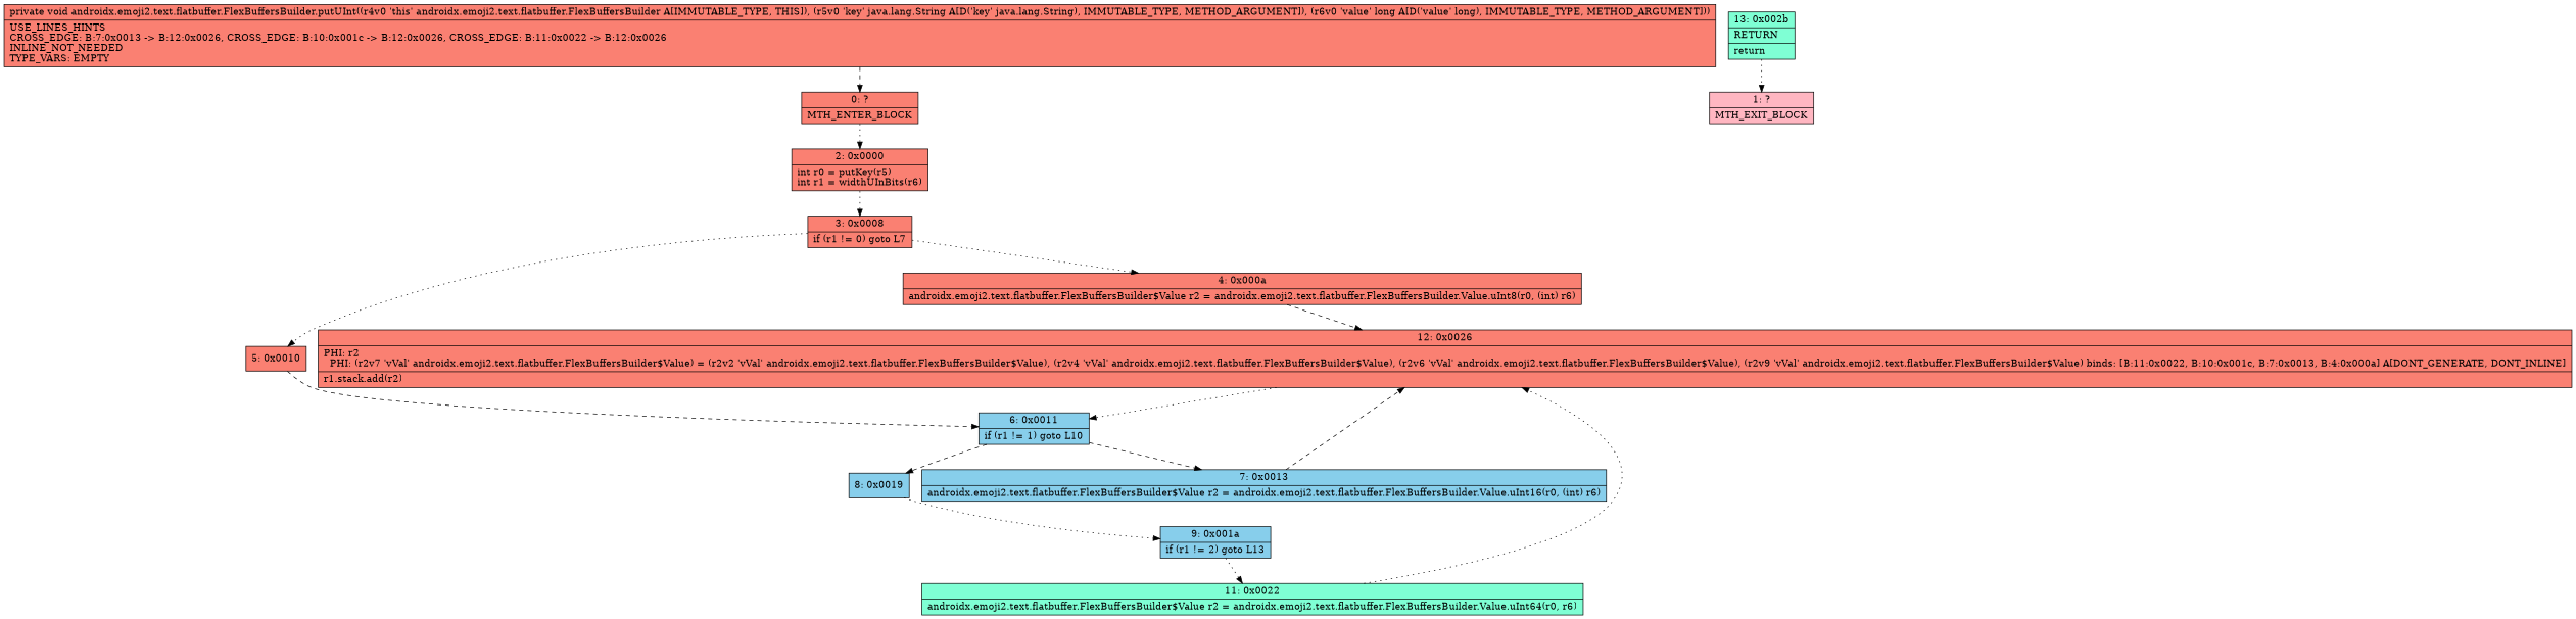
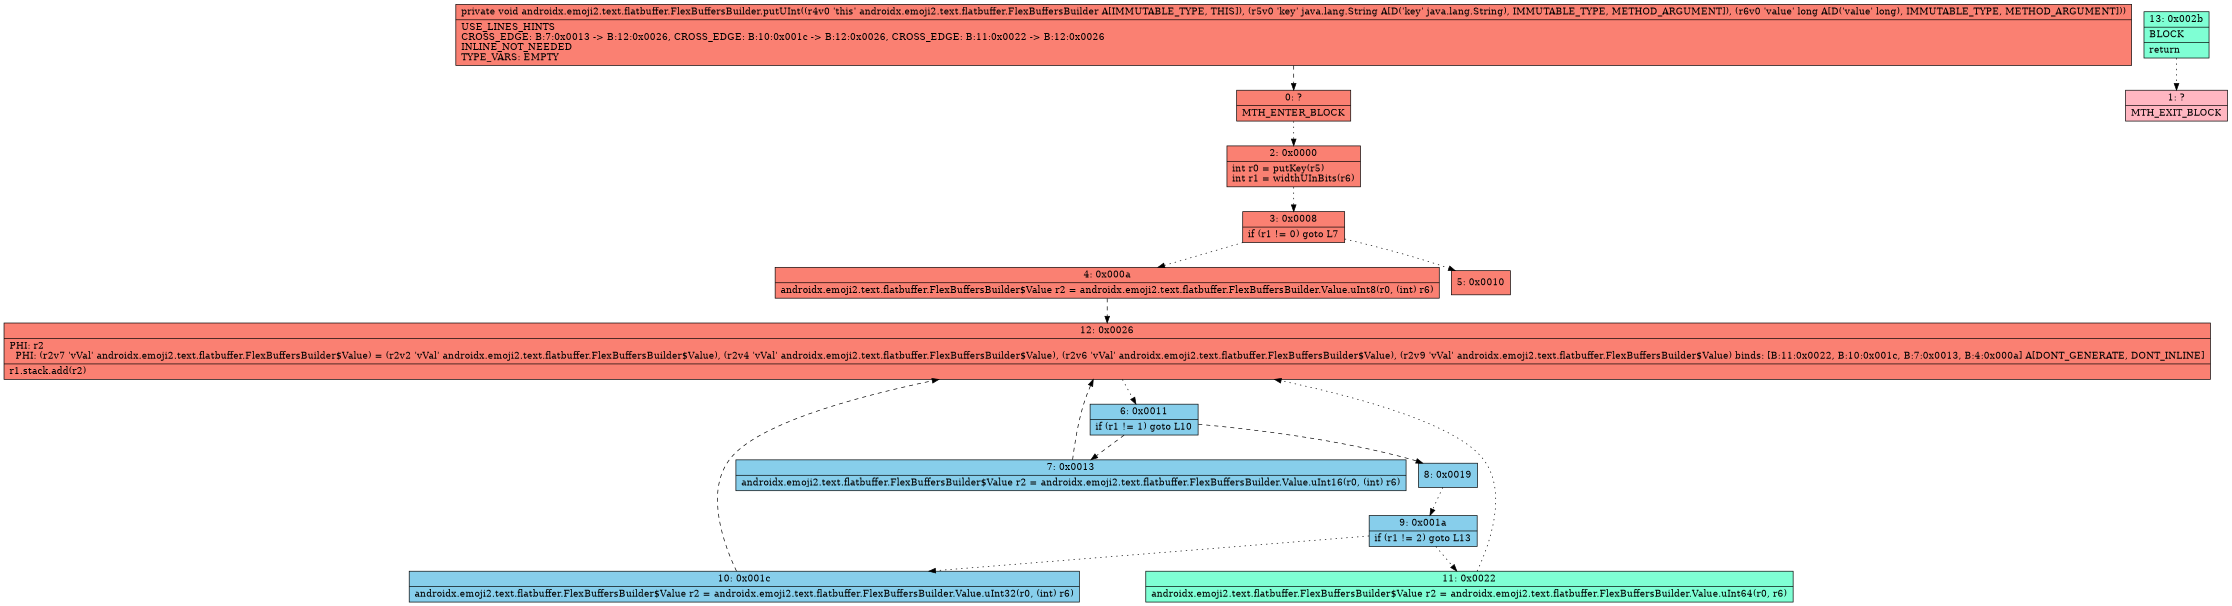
  digraph {
    node [fillcolor=salmon shape=record style=filled]
    edge [style=dotted]
    n1 [label="{0\:\ ?|MTH_ENTER_BLOCK\l}"]
    n2 [label="{2\:\ 0x0000|int r0 = putKey(r5)\lint r1 = widthUInBits(r6)\l}"]
    n3 [label="{3\:\ 0x0008|if (r1 != 0) goto L7\l}"]
    n4 [label="{4\:\ 0x000a|androidx.emoji2.text.flatbuffer.FlexBuffersBuilder$Value r2 = androidx.emoji2.text.flatbuffer.FlexBuffersBuilder.Value.uInt8(r0, (int) r6)\l}"]
    n5 [label="{5\:\ 0x0010}"]
    n6 [label="{12\:\ 0x0026|PHI: r2 \l  PHI: (r2v7 'vVal' androidx.emoji2.text.flatbuffer.FlexBuffersBuilder$Value) = (r2v2 'vVal' androidx.emoji2.text.flatbuffer.FlexBuffersBuilder$Value), (r2v4 'vVal' androidx.emoji2.text.flatbuffer.FlexBuffersBuilder$Value), (r2v6 'vVal' androidx.emoji2.text.flatbuffer.FlexBuffersBuilder$Value), (r2v9 'vVal' androidx.emoji2.text.flatbuffer.FlexBuffersBuilder$Value) binds: [B:11:0x0022, B:10:0x001c, B:7:0x0013, B:4:0x000a] A[DONT_GENERATE, DONT_INLINE]\l|r1.stack.add(r2)\l}"]
    n7 [fillcolor=skyblue label="{6\:\ 0x0011|if (r1 != 1) goto L10\l}"]
-   n8 [fillcolor=aquamarine label="{13\:\ 0x002b|RETURN\l|return\l}"]
+   n8 [fillcolor=aquamarine label="{13\:\ 0x002b|BLOCK\l|return\l}"]
    n9 [fillcolor=lightpink label="{1\:\ ?|MTH_EXIT_BLOCK\l}"]
    n10 [fillcolor=skyblue label="{7\:\ 0x0013|androidx.emoji2.text.flatbuffer.FlexBuffersBuilder$Value r2 = androidx.emoji2.text.flatbuffer.FlexBuffersBuilder.Value.uInt16(r0, (int) r6)\l}"]
    n11 [fillcolor=skyblue label="{8\:\ 0x0019}"]
    n12 [fillcolor=skyblue label="{9\:\ 0x001a|if (r1 != 2) goto L13\l}"]
+   n13 [fillcolor=skyblue label="{10\:\ 0x001c|androidx.emoji2.text.flatbuffer.FlexBuffersBuilder$Value r2 = androidx.emoji2.text.flatbuffer.FlexBuffersBuilder.Value.uInt32(r0, (int) r6)\l}"]
    n14 [fillcolor=aquamarine label="{11\:\ 0x0022|androidx.emoji2.text.flatbuffer.FlexBuffersBuilder$Value r2 = androidx.emoji2.text.flatbuffer.FlexBuffersBuilder.Value.uInt64(r0, r6)\l}"]
    n15 [label="{private void androidx.emoji2.text.flatbuffer.FlexBuffersBuilder.putUInt((r4v0 'this' androidx.emoji2.text.flatbuffer.FlexBuffersBuilder A[IMMUTABLE_TYPE, THIS]), (r5v0 'key' java.lang.String A[D('key' java.lang.String), IMMUTABLE_TYPE, METHOD_ARGUMENT]), (r6v0 'value' long A[D('value' long), IMMUTABLE_TYPE, METHOD_ARGUMENT]))  | USE_LINES_HINTS\lCROSS_EDGE: B:7:0x0013 \-\> B:12:0x0026, CROSS_EDGE: B:10:0x001c \-\> B:12:0x0026, CROSS_EDGE: B:11:0x0022 \-\> B:12:0x0026\lINLINE_NOT_NEEDED\lTYPE_VARS: EMPTY\l}"]
    n1 -> n2
    n2 -> n3
    n3 -> n4
    n3 -> n5
    n4 -> n6 [style=dashed]
-   n5 -> n7 [style=dashed]
    n6 -> n7
    n7 -> n10 [style=dashed]
    n7 -> n11 [style=dashed]
    n8 -> n9
    n10 -> n6 [style=dashed]
    n11 -> n12
+   n12 -> n13
    n12 -> n14
+   n13 -> n6 [style=dashed]
    n14 -> n6
    n15 -> n1 [style=dashed]
  }
